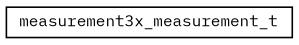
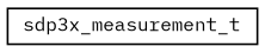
  digraph {
    rankdir=LR
    fontname="IBM Plex Mono"
-   n1 [color=black fillcolor=white fontname="IBM Plex Mono" fontsize=10 height=0.2 label=measurement3x_measurement_t shape=record style=filled width=0.4]
+   n1 [color=black fillcolor=white fontname="IBM Plex Mono" fontsize=10 height=0.2 label=sdp3x_measurement_t shape=record style=filled width=0.4]
  }
